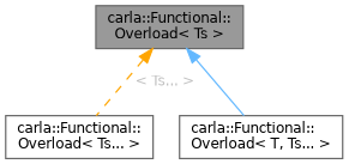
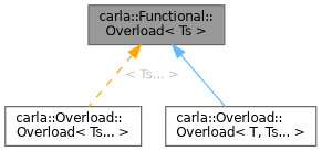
  digraph {
    node [color=gray40 fillcolor=white fontname=Helvetica fontsize=10 shape=box style=filled]
    edge [dir=back fontname=Helvetica fontsize=10 labelfontname=Helvetica labelfontsize=10]
    n1 [fillcolor=grey60 fontcolor=black height=0.2 label="carla::Functional::\lOverload\< Ts \>" width=0.4]
-   n2 [height=0.2 label="carla::Functional::\lOverload\< Ts... \>" width=0.4]
-   n3 [height=0.2 label="carla::Functional::\lOverload\< T, Ts... \>" width=0.4]
+   n2 [height=0.2 label="carla::Overload::\lOverload\< Ts... \>" width=0.4]
+   n3 [height=0.2 label="carla::Overload::\lOverload\< T, Ts... \>" width=0.4]
    n1 -> n2 [color=orange fontcolor=grey label=" \< Ts... \>" style=dashed]
    n1 -> n3 [color=steelblue1 style=solid]
  }
